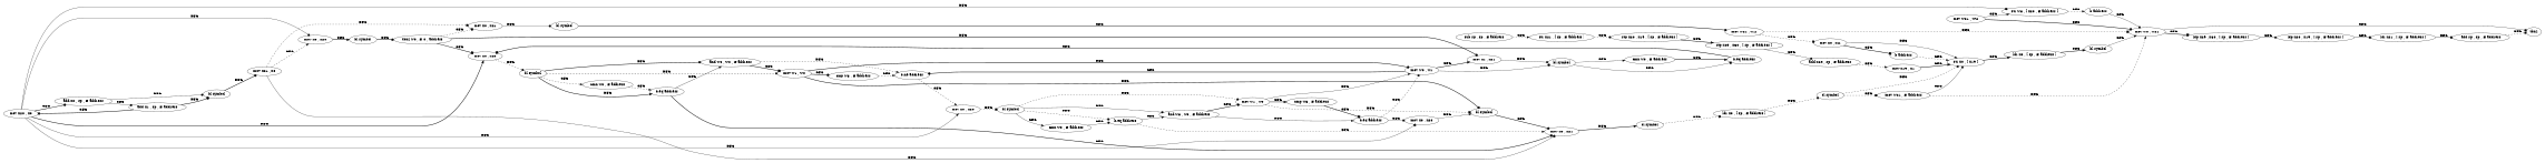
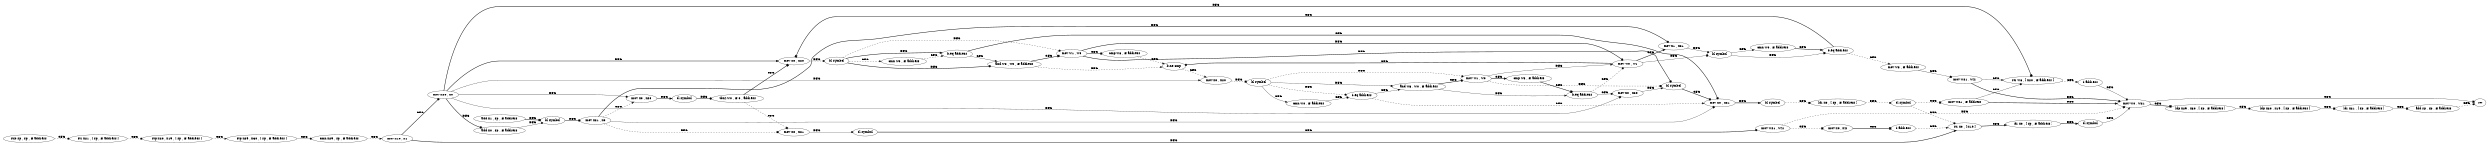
  digraph {
    rankdir=LR
    edge [arrowhead=dot style=bold]
    n1 [label="sub sp , sp , # address"]
    n2 [label="str x21 , [ sp , # address ]"]
    n3 [label="stp x20 , x19 , [ sp , # address ]"]
    n4 [label="stp x29 , x30 , [ sp , # address ]"]
-   n5 [label="add x29 , sp , # address"]
+   n5 [label="cmn x29 , sp , # address"]
    n6 [label="mov x19 , x1"]
    n7 [label="mov x20 , x0"]
    n8 [label="str x0 , [ x19 ]"]
    n9 [label="add x0 , sp , # address"]
    n10 [label="mov x0 , x20"]
    n11 [label="mov x0 , x20"]
    n12 [label="mov x0 , x20"]
    n13 [label="str w8 , [ x20 , # address ]"]
    n14 [label="mov x0 , x20"]
    n15 [label="ldr x0 , [ sp , # address ]"]
    n16 [label="add x1 , sp , # address"]
    n17 [label="bl symbol"]
    n18 [label="bl symbol"]
    n19 [label="bl symbol"]
    n20 [label="bl symbol"]
    n21 [label="b address"]
    n22 [label="bl symbol"]
    n23 [label="mov x21 , x0"]
    n24 [label="mov x0 , x21"]
    n25 [label="mov x0 , x21"]
    n26 [label="mov x1 , x21"]
    n27 [label="bl symbol"]
    n28 [label="bl symbol"]
    n29 [label="bl symbol"]
    n30 [label="tbnz w0 , # 0 , address"]
    n31 [label="cmn w0 , # address"]
    n32 [label="b.eq address"]
    n33 [label="and w8 , w0 , # address"]
    n34 [label="mov w1 , w0"]
    n35 [label="mov w21 , wzr"]
-   n36 [label="b.ne address"]
+   n36 [label="b.ne cmp"]
    n37 [label="cmp w8 , # address"]
    n38 [label="mov w0 , w1"]
    n39 [label="ldr x0 , [ sp , # address ]"]
    n40 [label="mov x0 , xzr"]
    n41 [label="mov w0 , w21"]
    n42 [label="b address"]
    n43 [label="ldp x29 , x30 , [ sp , # address ]"]
-   n44 [label=tbnz]
+   n44 [label=ret]
    n45 [label="bl symbol"]
    n46 [label="bl symbol"]
    n47 [label="mov w21 , # address"]
    n48 [label="cmn w0 , # address"]
    n49 [label="b.eq address"]
    n50 [label="cmn w0 , # address"]
    n51 [label="b.eq address"]
    n52 [label="and w8 , w0 , # address"]
    n53 [label="mov w1 , w0"]
    n54 [label="ldp x20 , x19 , [ sp , # address ]"]
+   n55 [label="mov w8 , # address"]
    n56 [label="mov w21 , wzr"]
    n57 [label="b.eq address"]
    n58 [label="cmp w8 , # address"]
    n59 [label="ldr x21 , [ sp , # address ]"]
    n60 [label="add sp , sp , # address"]
-   n1 -> n2 [arrowhead=normal label=CFG style=dashed]
+   n1 -> n2 [label=CFG style=dashed]
    n2 -> n3 [label=CFG style=dashed]
-   n3 -> n4 [arrowhead=normal label=CFG]
+   n3 -> n4 [arrowhead=normal label=CFG style=dashed]
    n4 -> n5 [label=CFG style=solid]
    n5 -> n6 [arrowhead=normal label=CFG style=dashed]
-   n16 -> n7 [label=CFG]
-   n6 -> n8 [arrowhead=normal label=CFG]
-   n7 -> n9 [label=CFG]
+   n6 -> n7 [label=CFG]
+   n6 -> n8 [arrowhead=normal label=DFG]
+   n7 -> n9 [label=DFG]
    n7 -> n10 [label=DFG style=solid]
    n7 -> n11 [arrowhead=normal label=DFG]
    n7 -> n12 [arrowhead=normal label=DFG style=solid]
-   n7 -> n13 [arrowhead=box label=DFG style=solid]
+   n7 -> n13 [arrowhead=box label=DFG]
    n7 -> n14 [arrowhead=box label=DFG style=solid]
    n8 -> n15 [arrowhead=normal label=CFG]
-   n9 -> n16 [label=CFG style=solid]
    n9 -> n17 [label=DFG style=solid]
    n10 -> n18 [arrowhead=normal label=DFG]
    n11 -> n19 [label=DFG style=dashed]
    n12 -> n20 [arrowhead=box label=DFG style=dashed]
    n13 -> n21 [arrowhead=normal label=CFG style=dashed]
    n14 -> n22 [arrowhead=normal label=DFG style=solid]
    n15 -> n45 [arrowhead=normal label=DFG]
    n16 -> n17 [arrowhead=box label=DFG]
    n17 -> n23 [label=DFG]
    n18 -> n30 [label=DFG]
    n19 -> n31 [arrowhead=normal label=CFG style=dashed]
    n19 -> n32 [arrowhead=normal label=DFG]
    n19 -> n33 [label=DFG]
    n19 -> n34 [label=DFG style=dashed]
    n20 -> n50 [arrowhead=normal label=CFG style=solid]
    n20 -> n51 [label=DFG style=dashed]
    n20 -> n52 [label=DFG style=solid]
    n20 -> n53 [label=DFG style=dashed]
    n21 -> n41 [label=CFG style=solid]
    n22 -> n25 [label=CFG]
    n23 -> n10 [arrowhead=normal label=CFG style=dashed]
    n23 -> n24 [arrowhead=box label=DFG style=dashed]
    n23 -> n25 [arrowhead=box label=DFG style=solid]
-   n30 -> n26 [label=DFG]
+   n23 -> n26 [label=DFG]
    n24 -> n27 [label=DFG style=solid]
    n25 -> n28 [arrowhead=normal label=DFG]
    n26 -> n29 [label=DFG style=solid]
    n27 -> n35 [label=CFG]
    n28 -> n39 [arrowhead=box label=CFG style=dashed]
    n29 -> n48 [arrowhead=normal label=CFG style=solid]
    n29 -> n49 [arrowhead=box label=DFG style=solid]
    n30 -> n11 [arrowhead=box label=CFG]
    n30 -> n24 [arrowhead=box label=CFG style=dashed]
    n31 -> n32 [arrowhead=normal label=CFG style=dashed]
    n32 -> n25 [label=CFG]
    n32 -> n33 [arrowhead=normal label=CFG style=solid]
    n33 -> n34 [arrowhead=box label=CFG]
    n33 -> n36 [arrowhead=normal label=DFG style=dashed]
    n34 -> n22 [label=DFG]
    n34 -> n37 [label=CFG]
    n34 -> n38 [label=DFG]
    n35 -> n40 [arrowhead=box label=CFG style=dashed]
    n35 -> n41 [arrowhead=box label=DFG style=dashed]
    n36 -> n12 [arrowhead=normal label=CFG style=dashed]
    n37 -> n36 [arrowhead=normal label=CFG style=dashed]
    n38 -> n26 [arrowhead=normal label=CFG]
    n38 -> n29 [arrowhead=box label=DFG style=solid]
    n38 -> n36 [label=CFG]
    n39 -> n46 [label=DFG style=dashed]
-   n40 -> n8 [arrowhead=normal label=DFG style=solid]
    n40 -> n42 [arrowhead=box label=CFG]
    n41 -> n43 [arrowhead=box label=CFG]
    n41 -> n44 [arrowhead=box label=CFG style=solid]
    n42 -> n8 [arrowhead=normal label=CFG style=dashed]
    n43 -> n54 [label=CFG style=solid]
    n45 -> n41 [arrowhead=normal label=CFG style=solid]
    n46 -> n8 [label=DFG style=dashed]
    n46 -> n47 [arrowhead=box label=CFG style=dashed]
-   n47 -> n8 [label=CFG style=solid]
-   n47 -> n41 [arrowhead=normal label=DFG style=dashed]
+   n47 -> n13 [label=CFG style=solid]
+   n47 -> n41 [arrowhead=normal label=DFG]
    n48 -> n49 [arrowhead=normal label=CFG]
    n49 -> n11 [arrowhead=box label=CFG]
+   n49 -> n55 [arrowhead=normal label=CFG style=dashed]
    n50 -> n51 [label=CFG style=solid]
    n51 -> n25 [arrowhead=normal label=CFG style=dashed]
    n51 -> n52 [arrowhead=normal label=CFG style=solid]
    n52 -> n53 [label=CFG]
    n52 -> n57 [arrowhead=normal label=DFG style=solid]
    n53 -> n22 [arrowhead=box label=DFG style=dashed]
    n53 -> n38 [arrowhead=normal label=DFG style=solid]
    n53 -> n58 [arrowhead=normal label=CFG]
    n54 -> n59 [arrowhead=box label=CFG style=solid]
+   n55 -> n56 [arrowhead=box label=CFG style=solid]
    n56 -> n13 [arrowhead=normal label=CFG style=solid]
    n56 -> n41 [label=DFG]
    n57 -> n14 [label=CFG style=solid]
    n57 -> n38 [label=CFG style=dashed]
    n58 -> n57 [arrowhead=box label=CFG]
-   n59 -> n60 [arrowhead=box label=DFG style=solid]
+   n59 -> n60 [arrowhead=box label=CFG style=solid]
    n60 -> n44 [label=CFG style=dashed]
  }
